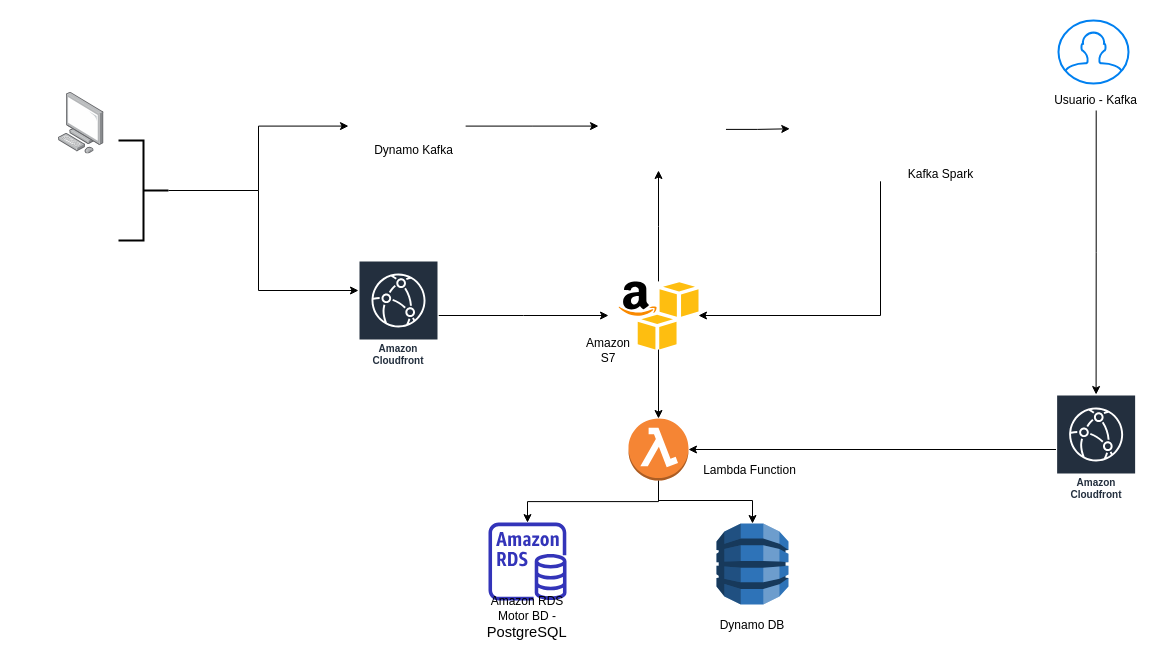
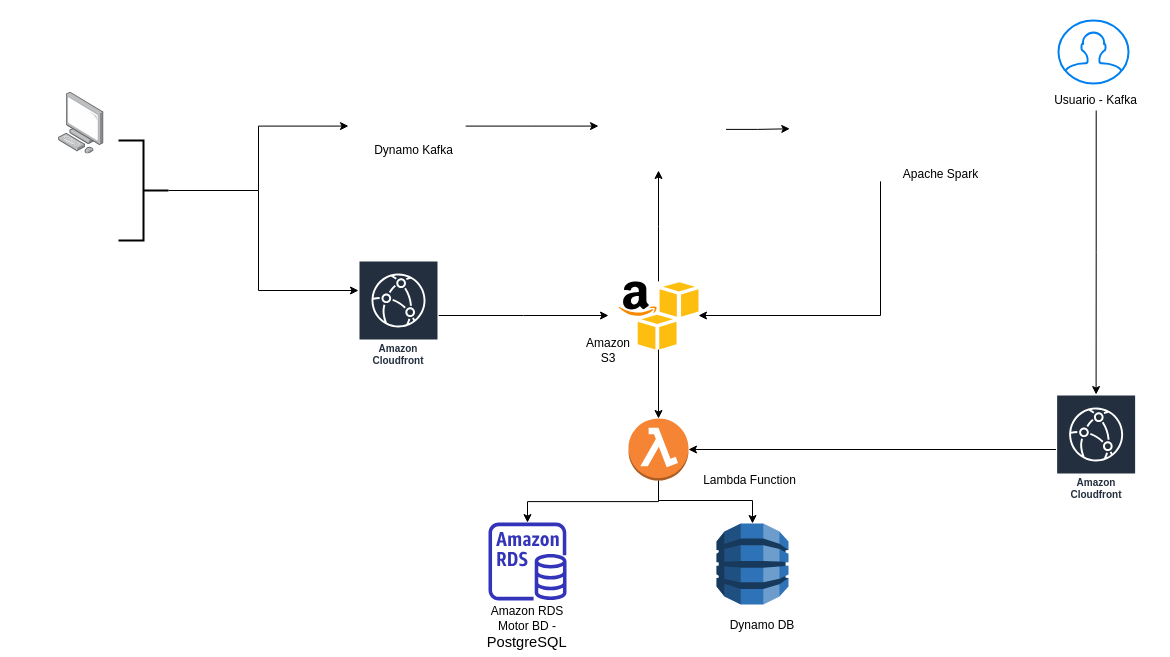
  <mxCell id="0" />
  <mxCell id="1" parent="0" />
  <mxCell id="2" value="" style="points=[];aspect=fixed;html=1;align=center;shadow=0;dashed=0;image;image=img/lib/allied_telesis/computer_and_terminals/Personal_Computer.svg;" parent="1" vertex="1"><mxGeometry x="58" y="91.8" width="45.6" height="61.8" as="geometry" /></mxCell>
  <mxCell id="3" style="edgeStyle=orthogonalEdgeStyle;rounded=0;orthogonalLoop=1;jettySize=auto;html=1;entryX=0.5;entryY=0;entryDx=0;entryDy=0;entryPerimeter=0;" parent="1" source="5" target="8" edge="1"><mxGeometry relative="1" as="geometry" /></mxCell>
  <mxCell id="4" style="edgeStyle=orthogonalEdgeStyle;rounded=0;orthogonalLoop=1;jettySize=auto;html=1;" parent="1" source="5" edge="1"><mxGeometry relative="1" as="geometry"><mxPoint x="658" y="170" as="targetPoint" /></mxGeometry></mxCell>
  <mxCell id="5" value="" style="dashed=0;outlineConnect=0;html=1;align=center;labelPosition=center;verticalLabelPosition=bottom;verticalAlign=top;shape=mxgraph.weblogos.aws_s3" parent="1" vertex="1"><mxGeometry x="618" y="280.9" width="80" height="68.2" as="geometry" /></mxCell>
  <mxCell id="6" style="edgeStyle=orthogonalEdgeStyle;rounded=0;orthogonalLoop=1;jettySize=auto;html=1;exitX=0.5;exitY=1;exitDx=0;exitDy=0;exitPerimeter=0;" parent="1" source="8" target="10" edge="1"><mxGeometry relative="1" as="geometry" /></mxCell>
  <mxCell id="7" style="edgeStyle=orthogonalEdgeStyle;rounded=0;orthogonalLoop=1;jettySize=auto;html=1;entryX=0.5;entryY=0;entryDx=0;entryDy=0;entryPerimeter=0;" parent="1" source="8" target="9" edge="1"><mxGeometry relative="1" as="geometry"><Array as="points"><mxPoint x="658" y="500" /><mxPoint x="752" y="500" /></Array></mxGeometry></mxCell>
  <mxCell id="8" value="" style="outlineConnect=0;dashed=0;verticalLabelPosition=bottom;verticalAlign=top;align=center;html=1;shape=mxgraph.aws3.lambda_function;fillColor=#F58534;gradientColor=none;" parent="1" vertex="1"><mxGeometry x="628" y="418" width="60" height="62" as="geometry" /></mxCell>
  <mxCell id="9" value="" style="outlineConnect=0;dashed=0;verticalLabelPosition=bottom;verticalAlign=top;align=center;html=1;shape=mxgraph.aws3.dynamo_db;fillColor=#2E73B8;gradientColor=none;" parent="1" vertex="1"><mxGeometry x="716" y="523" width="72" height="81" as="geometry" /></mxCell>
  <mxCell id="10" value="" style="outlineConnect=0;fontColor=#232F3E;gradientColor=none;fillColor=#3334B9;strokeColor=none;dashed=0;verticalLabelPosition=bottom;verticalAlign=top;align=center;html=1;fontSize=12;fontStyle=0;aspect=fixed;pointerEvents=1;shape=mxgraph.aws4.rds_instance;" parent="1" vertex="1"><mxGeometry x="488" y="522" width="78" height="78" as="geometry" /></mxCell>
  <mxCell id="11" value="" style="shape=image;html=1;verticalAlign=top;verticalLabelPosition=bottom;labelBackgroundColor=#ffffff;imageAspect=0;aspect=fixed;image=https://cdn3.iconfinder.com/data/icons/essential-flat/100/mobile-128.png" parent="1" vertex="1"><mxGeometry x="20" y="200" width="98" height="98" as="geometry" /></mxCell>
  <mxCell id="12" style="edgeStyle=orthogonalEdgeStyle;rounded=0;orthogonalLoop=1;jettySize=auto;html=1;" parent="1" source="13" edge="1"><mxGeometry relative="1" as="geometry"><mxPoint x="598" y="125.575" as="targetPoint" /></mxGeometry></mxCell>
  <mxCell id="13" value="" style="shape=image;verticalLabelPosition=bottom;labelBackgroundColor=#ffffff;verticalAlign=top;aspect=fixed;imageAspect=0;image=https://1.bp.blogspot.com/-3OAdyrabFpU/Wayo7MBZvOI/AAAAAAAAMw8/Dump7yCJkWYipRfqNwLjxdju_geSzeQggCLcBGAs/s1600/apache-kafka.png;" parent="1" vertex="1"><mxGeometry x="347.99" y="67" width="117.15" height="117.15" as="geometry" /></mxCell>
  <mxCell id="14" style="edgeStyle=orthogonalEdgeStyle;rounded=0;orthogonalLoop=1;jettySize=auto;html=1;" parent="1" source="15" target="5" edge="1"><mxGeometry relative="1" as="geometry"><Array as="points"><mxPoint x="880" y="315" /></Array></mxGeometry></mxCell>
  <mxCell id="15" value="" style="shape=image;verticalLabelPosition=bottom;labelBackgroundColor=#ffffff;verticalAlign=top;aspect=fixed;imageAspect=0;image=https://www.esic.edu/sites/default/files/rethink/9b7e1b03-spark_0.png;" parent="1" vertex="1"><mxGeometry x="788" y="91.8" width="184" height="89" as="geometry" /></mxCell>
  <mxCell id="16" style="edgeStyle=orthogonalEdgeStyle;rounded=0;orthogonalLoop=1;jettySize=auto;html=1;entryX=0;entryY=0.5;entryDx=0;entryDy=0;" parent="1" source="18" target="13" edge="1"><mxGeometry relative="1" as="geometry" /></mxCell>
  <mxCell id="17" style="edgeStyle=orthogonalEdgeStyle;rounded=0;orthogonalLoop=1;jettySize=auto;html=1;" parent="1" target="20" edge="1"><mxGeometry relative="1" as="geometry"><mxPoint x="258" y="190" as="sourcePoint" /><Array as="points"><mxPoint x="258" y="290" /></Array></mxGeometry></mxCell>
  <mxCell id="18" value="" style="strokeWidth=2;html=1;shape=mxgraph.flowchart.annotation_2;align=left;labelPosition=right;pointerEvents=1;rotation=-180;" parent="1" vertex="1"><mxGeometry x="118" y="140" width="50" height="100" as="geometry" /></mxCell>
  <mxCell id="19" style="edgeStyle=orthogonalEdgeStyle;rounded=0;orthogonalLoop=1;jettySize=auto;html=1;" parent="1" source="20" edge="1"><mxGeometry relative="1" as="geometry"><mxPoint x="608" y="315" as="targetPoint" /></mxGeometry></mxCell>
  <mxCell id="20" value="Amazon Cloudfront" style="outlineConnect=0;fontColor=#232F3E;gradientColor=none;strokeColor=#ffffff;fillColor=#232F3E;dashed=0;verticalLabelPosition=middle;verticalAlign=bottom;align=center;html=1;whiteSpace=wrap;fontSize=10;fontStyle=1;spacing=3;shape=mxgraph.aws4.productIcon;prIcon=mxgraph.aws4.cloudfront;" parent="1" vertex="1"><mxGeometry x="358" y="260" width="80" height="110" as="geometry" /></mxCell>
- <mxCell id="21" value="Amazon S7" style="text;html=1;strokeColor=none;fillColor=none;align=center;verticalAlign=middle;whiteSpace=wrap;rounded=0;" parent="1" vertex="1"><mxGeometry x="588" y="340" width="40" height="20" as="geometry" /></mxCell>
- <mxCell id="22" value="Dynamo DB" style="text;html=1;strokeColor=none;fillColor=none;align=center;verticalAlign=middle;whiteSpace=wrap;rounded=0;" parent="1" vertex="1"><mxGeometry x="710" y="615" width="84" height="20" as="geometry" /></mxCell>
- <mxCell id="23" value="Lambda Function" style="text;html=1;strokeColor=none;fillColor=none;align=center;verticalAlign=middle;whiteSpace=wrap;rounded=0;" parent="1" vertex="1"><mxGeometry x="698" y="460" width="103" height="20" as="geometry" /></mxCell>
- <mxCell id="24" value="Amazon RDS&lt;br&gt;Motor BD -&amp;nbsp;&lt;span class=&quot;TextRun SCXW244818604 BCX8&quot; lang=&quot;ES-ES&quot; style=&quot;animation: 0s ease 0s 1 normal none running none ; appearance: none ; backface-visibility: visible ; background: none 0% 0% / auto repeat scroll padding-box border-box rgba(0 , 0 , 0 , 0) ; border: 0px none rgb(0 , 0 , 0) ; border-radius: 0px ; border-collapse: separate ; box-shadow: none ; box-sizing: content-box ; caption-side: top ; clear: none ; clip: auto ; content: normal ; cursor: text ; direction: ltr ; display: inline ; empty-cells: show ; float: none ; font-family: &amp;#34;wordvisi_msfontservice&amp;#34; , &amp;#34;calibri&amp;#34; , &amp;#34;calibri_embeddedfont&amp;#34; , &amp;#34;calibri_msfontservice&amp;#34; , sans-serif ; font-size: 14.667px ; height: auto ; line-height: 19.425px ; list-style: outside none disc ; margin: 0px ; max-height: none ; max-width: none ; min-height: 0px ; min-width: 0px ; opacity: 1 ; outline: rgb(0 , 0 , 0) none 0px ; overflow-wrap: break-word ; overflow: visible ; padding: 0px ; perspective: none ; perspective-origin: 0px 0px ; position: static ; resize: none ; speak: normal ; table-layout: auto ; text-align: justify ; text-overflow: clip ; text-shadow: none ; transform: none ; transform-origin: 0px 0px ; transform-style: flat ; transition: all 0s ease 0s ; unicode-bidi: normal ; vertical-align: baseline ; visibility: visible ; width: auto ; word-break: normal ; z-index: auto ; zoom: 1 ; border-spacing: 0px&quot;&gt;&lt;span class=&quot;NormalTextRun SCXW244818604 BCX8&quot; style=&quot;background-color: inherit&quot;&gt;PostgreSQL&amp;nbsp;&lt;/span&gt;&lt;/span&gt;" style="text;html=1;strokeColor=none;fillColor=none;align=center;verticalAlign=middle;whiteSpace=wrap;rounded=0;" parent="1" vertex="1"><mxGeometry x="457" y="600" width="140" height="35" as="geometry" /></mxCell>
- <mxCell id="25" value="Kafka Spark" style="text;html=1;strokeColor=none;fillColor=none;align=center;verticalAlign=middle;whiteSpace=wrap;rounded=0;" parent="1" vertex="1"><mxGeometry x="898" y="164.15" width="84.75" height="20" as="geometry" /></mxCell>
+ <mxCell id="21" value="Amazon S3" style="text;html=1;strokeColor=none;fillColor=none;align=center;verticalAlign=middle;whiteSpace=wrap;rounded=0;" parent="1" vertex="1"><mxGeometry x="588" y="340" width="40" height="20" as="geometry" /></mxCell>
+ <mxCell id="22" value="Dynamo DB" style="text;html=1;strokeColor=none;fillColor=none;align=center;verticalAlign=middle;whiteSpace=wrap;rounded=0;" parent="1" vertex="1"><mxGeometry x="720" y="615" width="84" height="20" as="geometry" /></mxCell>
+ <mxCell id="23" value="Lambda Function" style="text;html=1;strokeColor=none;fillColor=none;align=center;verticalAlign=middle;whiteSpace=wrap;rounded=0;" parent="1" vertex="1"><mxGeometry x="698" y="470" width="103" height="20" as="geometry" /></mxCell>
+ <mxCell id="24" value="Amazon RDS&lt;br&gt;Motor BD -&amp;nbsp;&lt;span class=&quot;TextRun SCXW244818604 BCX8&quot; lang=&quot;ES-ES&quot; style=&quot;animation: 0s ease 0s 1 normal none running none ; appearance: none ; backface-visibility: visible ; background: none 0% 0% / auto repeat scroll padding-box border-box rgba(0 , 0 , 0 , 0) ; border: 0px none rgb(0 , 0 , 0) ; border-radius: 0px ; border-collapse: separate ; box-shadow: none ; box-sizing: content-box ; caption-side: top ; clear: none ; clip: auto ; content: normal ; cursor: text ; direction: ltr ; display: inline ; empty-cells: show ; float: none ; font-family: &amp;#34;wordvisi_msfontservice&amp;#34; , &amp;#34;calibri&amp;#34; , &amp;#34;calibri_embeddedfont&amp;#34; , &amp;#34;calibri_msfontservice&amp;#34; , sans-serif ; font-size: 14.667px ; height: auto ; line-height: 19.425px ; list-style: outside none disc ; margin: 0px ; max-height: none ; max-width: none ; min-height: 0px ; min-width: 0px ; opacity: 1 ; outline: rgb(0 , 0 , 0) none 0px ; overflow-wrap: break-word ; overflow: visible ; padding: 0px ; perspective: none ; perspective-origin: 0px 0px ; position: static ; resize: none ; speak: normal ; table-layout: auto ; text-align: justify ; text-overflow: clip ; text-shadow: none ; transform: none ; transform-origin: 0px 0px ; transform-style: flat ; transition: all 0s ease 0s ; unicode-bidi: normal ; vertical-align: baseline ; visibility: visible ; width: auto ; word-break: normal ; z-index: auto ; zoom: 1 ; border-spacing: 0px&quot;&gt;&lt;span class=&quot;NormalTextRun SCXW244818604 BCX8&quot; style=&quot;background-color: inherit&quot;&gt;PostgreSQL&amp;nbsp;&lt;/span&gt;&lt;/span&gt;" style="text;html=1;strokeColor=none;fillColor=none;align=center;verticalAlign=middle;whiteSpace=wrap;rounded=0;" parent="1" vertex="1"><mxGeometry x="457" y="610" width="140" height="35" as="geometry" /></mxCell>
+ <mxCell id="25" value="Apache Spark" style="text;html=1;strokeColor=none;fillColor=none;align=center;verticalAlign=middle;whiteSpace=wrap;rounded=0;" parent="1" vertex="1"><mxGeometry x="898" y="164.15" width="84.75" height="20" as="geometry" /></mxCell>
  <mxCell id="26" value="Dynamo Kafka" style="text;html=1;strokeColor=none;fillColor=none;align=center;verticalAlign=middle;whiteSpace=wrap;rounded=0;" parent="1" vertex="1"><mxGeometry x="370.62" y="140" width="84.75" height="20" as="geometry" /></mxCell>
  <mxCell id="27" style="edgeStyle=orthogonalEdgeStyle;rounded=0;orthogonalLoop=1;jettySize=auto;html=1;entryX=0.007;entryY=0.41;entryDx=0;entryDy=0;entryPerimeter=0;" parent="1" source="28" target="15" edge="1"><mxGeometry relative="1" as="geometry" /></mxCell>
  <mxCell id="28" value="" style="shape=image;verticalLabelPosition=bottom;labelBackgroundColor=#ffffff;verticalAlign=top;aspect=fixed;imageAspect=0;image=https://www.diegocalvo.es/wp-content/uploads/2018/07/spark_streaming_logo.png;" parent="1" vertex="1"><mxGeometry x="608" y="91.8" width="117.47" height="74.1" as="geometry" /></mxCell>
  <mxCell id="29" value="" style="html=1;verticalLabelPosition=bottom;align=center;labelBackgroundColor=#ffffff;verticalAlign=top;strokeWidth=2;strokeColor=#0080F0;shadow=0;dashed=0;shape=mxgraph.ios7.icons.user;" parent="1" vertex="1"><mxGeometry x="1058" y="20" width="70" height="63" as="geometry" /></mxCell>
  <mxCell id="30" style="edgeStyle=orthogonalEdgeStyle;rounded=0;orthogonalLoop=1;jettySize=auto;html=1;" edge="1" parent="1" source="31" target="33"><mxGeometry relative="1" as="geometry" /></mxCell>
  <mxCell id="31" value="Usuario - Kafka" style="text;html=1;strokeColor=none;fillColor=none;align=center;verticalAlign=middle;whiteSpace=wrap;rounded=0;" parent="1" vertex="1"><mxGeometry x="1043.25" y="90" width="104.75" height="20" as="geometry" /></mxCell>
  <mxCell id="32" style="edgeStyle=orthogonalEdgeStyle;rounded=0;orthogonalLoop=1;jettySize=auto;html=1;" edge="1" parent="1" source="33" target="8"><mxGeometry relative="1" as="geometry" /></mxCell>
  <mxCell id="33" value="Amazon Cloudfront" style="outlineConnect=0;fontColor=#232F3E;gradientColor=none;strokeColor=#ffffff;fillColor=#232F3E;dashed=0;verticalLabelPosition=middle;verticalAlign=bottom;align=center;html=1;whiteSpace=wrap;fontSize=10;fontStyle=1;spacing=3;shape=mxgraph.aws4.productIcon;prIcon=mxgraph.aws4.cloudfront;" vertex="1" parent="1"><mxGeometry x="1055.63" y="394" width="80" height="110" as="geometry" /></mxCell>
